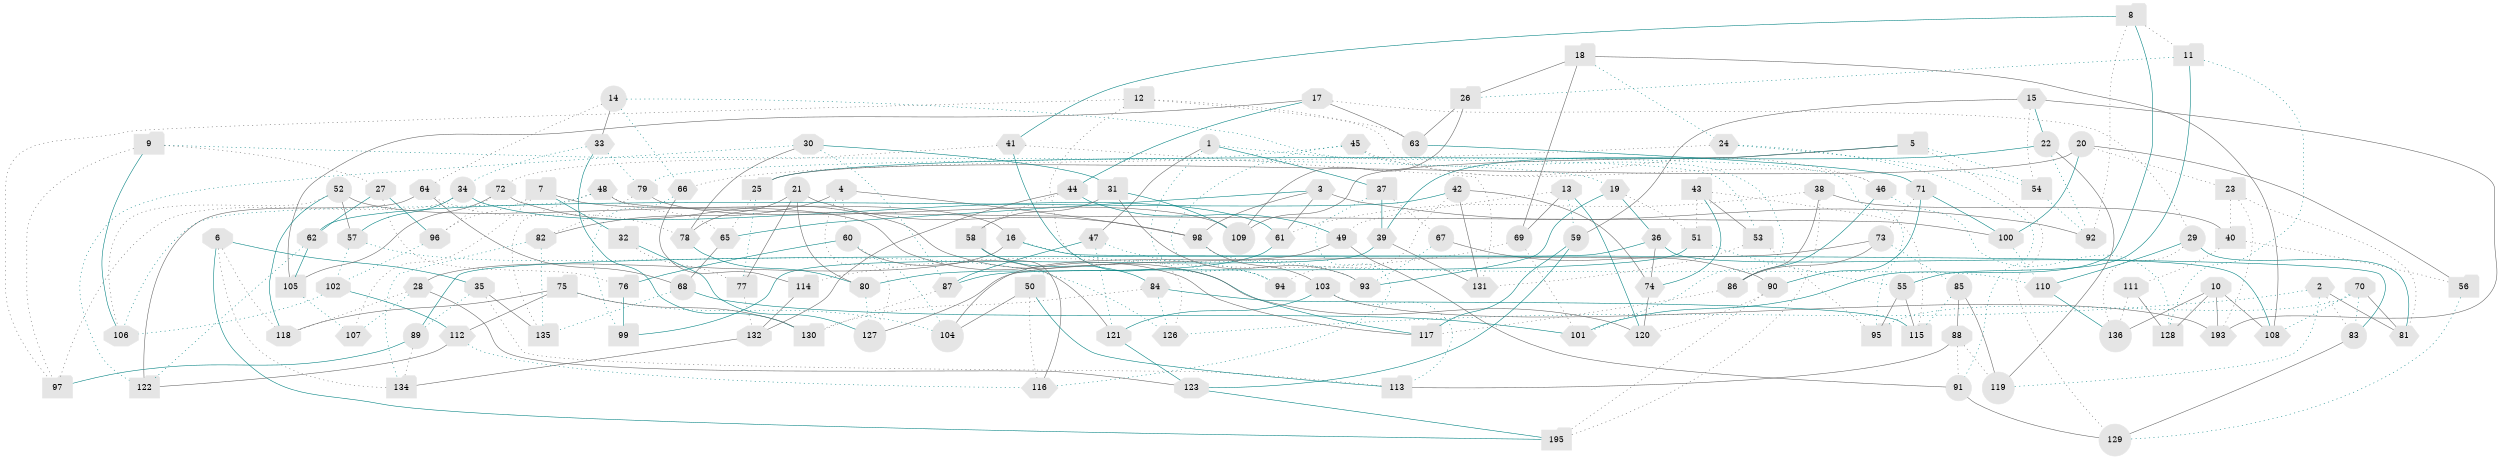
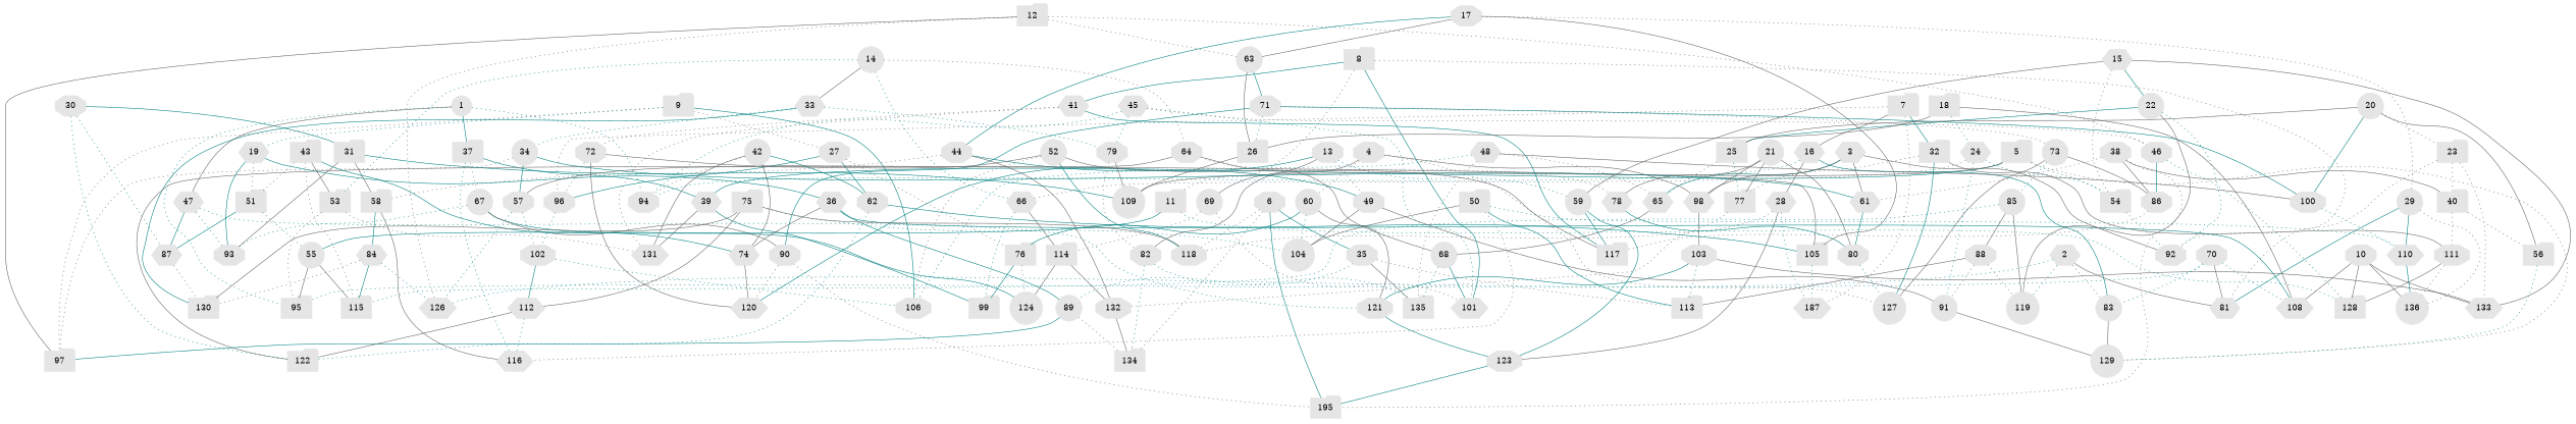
  graph {
    node [color=gray90 shape=folder style=filled]
    edge [color=gray40 style=solid]
    1 [shape=circle]
    37
    47 [shape=hexagon]
    94 [shape=octagon]
    95
    39 [shape=hexagon]
    67 [shape=circle]
    116 [shape=hexagon]
    93 [shape=octagon]
    87 [shape=hexagon]
    121 [shape=octagon]
    2 [shape=hexagon]
    81 [shape=hexagon]
    83 [shape=circle]
    119 [shape=circle]
    126 [shape=hexagon]
    129 [shape=circle]
    3 [shape=hexagon]
    61 [shape=hexagon]
    65 [shape=hexagon]
    92 [shape=octagon]
    98 [shape=hexagon]
    80 [shape=octagon]
    68 [shape=circle]
    103 [shape=octagon]
    4 [shape=octagon]
    60 [shape=circle]
    82 [shape=octagon]
    127 [shape=circle]
    76
    104 [shape=circle]
    134
    135
    5
    54
    109 [shape=circle]
    99
    131 [shape=hexagon]
    6 [shape=octagon]
    35 [shape=octagon]
    118 [shape=octagon]
    n42 [label=195]
    89 [shape=circle]
    113
    16 [shape=hexagon]
    7
    32
    96 [shape=octagon]
-   107 [shape=hexagon]
+   107 [shape=hexagon label=187]
    28 [shape=hexagon]
    77
    111 [shape=octagon]
    102 [shape=octagon]
    8
    11
    41 [shape=hexagon]
    101 [shape=hexagon]
    128
    26
    55 [shape=circle]
    72 [shape=octagon]
    117
    19 [shape=hexagon]
    9
    27 [shape=octagon]
    97
    106 [shape=octagon]
    36 [shape=hexagon]
    51
    62 [shape=octagon]
    10 [shape=octagon]
    108 [shape=hexagon]
-   133 [shape=hexagon label=193]
+   133 [shape=hexagon]
    136 [shape=circle]
    63 [shape=circle]
    115
    12
    46 [shape=octagon]
    86 [shape=octagon]
    71 [shape=octagon]
    13 [shape=octagon]
    49 [shape=octagon]
    59 [shape=circle]
    69 [shape=circle]
    120 [shape=hexagon]
    91 [shape=circle]
    123 [shape=octagon]
    114
    14 [shape=circle]
    33 [shape=hexagon]
    53
    64 [shape=octagon]
    66 [shape=hexagon]
    34 [shape=circle]
    79 [shape=octagon]
    130
    78 [shape=hexagon]
    122
    15 [shape=hexagon]
    22 [shape=circle]
    25
    17 [shape=octagon]
    29 [shape=circle]
    44 [shape=octagon]
    105
    110 [shape=hexagon]
    58
    132 [shape=octagon]
    18
    24 [shape=hexagon]
    74 [shape=hexagon]
    20 [shape=circle]
    23
    56
    100 [shape=octagon]
    40
    21 [shape=circle]
+   124 [shape=circle]
    30 [shape=octagon]
    31
    84 [shape=hexagon]
    57 [shape=octagon]
    90 [shape=octagon]
    38 [shape=octagon]
    42 [shape=circle]
    43
    45 [shape=hexagon]
    48 [shape=hexagon]
    50
    52 [shape=circle]
    112 [shape=hexagon]
    73 [shape=circle]
    70 [shape=octagon]
    85 [shape=circle]
    88 [shape=octagon]
    75
    1 -- 37 [color=teal]
    1 -- 47
    1 -- 94 [color=teal style=dotted]
    1 -- 95 [color=teal style=dotted]
    37 -- 39 [color=teal]
    37 -- 67 [style=dotted]
    37 -- 116 [color=teal style=dotted]
    47 -- 93 [color=teal style=dotted]
    47 -- 87 [color=teal]
    47 -- 121 [color=teal style=dotted]
    39 -- 99 [color=teal]
    39 -- 131
    67 -- 93 [color=teal style=dotted]
+   67 -- 124 [color=teal]
    67 -- 90
    87 -- 130 [style=dotted]
    121 -- 123 [color=teal]
    2 -- 81
    2 -- 83 [style=dotted]
    2 -- 119 [color=teal style=dotted]
    2 -- 126 [color=teal style=dotted]
    83 -- 129
    3 -- 61
    3 -- 65 [color=teal]
    3 -- 92
    3 -- 98
    61 -- 80 [color=teal]
    65 -- 68
    98 -- 103
    80 -- 127 [color=teal style=dotted]
    68 -- 135 [color=teal style=dotted]
    68 -- 101 [color=teal]
    103 -- 121 [color=teal]
    103 -- 113 [color=teal style=dotted]
    103 -- 133
    4 -- 98
    4 -- 60 [style=dotted]
    4 -- 82
    4 -- 127 [style=dotted]
    60 -- 121
    60 -- 76 [color=teal]
    60 -- 104 [color=teal style=dotted]
    82 -- 134 [color=teal style=dotted]
    82 -- 135 [color=teal style=dotted]
    76 -- 99 [color=teal]
+   76 -- 124 [style=dotted]
    5 -- 39 [color=teal]
    5 -- 129 [style=dotted]
    5 -- 54 [color=teal style=dotted]
    5 -- 109
    54 -- 92 [color=teal style=dotted]
    6 -- 134 [style=dotted]
    6 -- 35 [color=teal]
    6 -- 118 [style=dotted]
    6 -- n42 [color=teal]
    35 -- 135
    35 -- 89 [color=teal style=dotted]
    35 -- 113 [style=dotted]
    89 -- 134 [style=dotted]
    89 -- 97 [color=teal]
    16 -- 94 [color=teal style=dotted]
    16 -- 83 [color=teal]
    16 -- 28
    7 -- 16
    7 -- 32 [color=teal]
    7 -- 96 [style=dotted]
    7 -- 107 [style=dotted]
    32 -- 127 [color=teal]
    32 -- 77 [style=dotted]
+   32 -- 111
    96 -- 102 [color=teal style=dotted]
    28 -- 118 [style=dotted]
    28 -- 107 [color=teal style=dotted]
    28 -- 123
    77 -- 132 [style=dotted]
    111 -- 128
    111 -- 136 [style=dotted]
    102 -- 106 [color=teal style=dotted]
    102 -- 112 [color=teal]
    8 -- 92 [style=dotted]
    8 -- 11 [style=dotted]
    8 -- 41 [color=teal]
    8 -- 101 [color=teal]
    11 -- 128 [color=teal style=dotted]
-   11 -- 26 [color=teal style=dotted]
+   71 -- 26 [color=teal style=dotted]
    11 -- 55 [color=teal]
    41 -- 131 [style=dotted]
    41 -- 72 [style=dotted]
    41 -- 117 [color=teal]
    26 -- 109
    26 -- 63
    55 -- 95
    55 -- 115
    72 -- 96 [style=dotted]
    72 -- 120
    72 -- 105
    19 -- 93 [color=teal]
    19 -- 36 [color=teal]
    19 -- 51 [style=dotted]
    9 -- 19 [color=teal style=dotted]
    9 -- 27 [style=dotted]
    9 -- 97 [style=dotted]
    9 -- 106 [color=teal]
    27 -- 76 [style=dotted]
    27 -- 96 [color=teal]
    27 -- 62 [color=teal]
    36 -- 89 [color=teal]
    36 -- 108 [color=teal]
    36 -- 74
    51 -- 87 [color=teal]
    51 -- 55 [color=teal style=dotted]
    62 -- 122 [color=teal style=dotted]
    62 -- 105 [color=teal]
    10 -- 128
    10 -- 108
    10 -- 133
    10 -- 136
    63 -- 71 [color=teal]
    12 -- 126 [style=dotted]
-   12 -- 97 [style=dotted]
+   12 -- 97
    12 -- 63 [style=dotted]
    12 -- 46 [style=dotted]
    46 -- 128 [color=teal style=dotted]
    46 -- 86 [color=teal]
    86 -- 117 [style=dotted]
    71 -- 100 [color=teal]
    71 -- 90 [color=teal]
    71 -- 73 [style=dotted]
    13 -- 49 [style=dotted]
    13 -- 59 [color=teal style=dotted]
    13 -- 69
    13 -- 120 [color=teal]
    49 -- 104
    49 -- 91
    59 -- 117 [color=teal]
    59 -- 123 [color=teal]
    69 -- 101 [style=dotted]
    69 -- 114 [style=dotted]
    91 -- 129
    123 -- n42 [color=teal]
    114 -- 132
+   114 -- 124
    14 -- 33
    14 -- 53 [color=teal style=dotted]
    14 -- 64 [style=dotted]
    14 -- 66 [color=teal style=dotted]
    33 -- 34 [color=teal style=dotted]
    33 -- 79 [color=teal style=dotted]
    33 -- 130 [color=teal]
    53 -- 95 [style=dotted]
    53 -- 131 [style=dotted]
    64 -- 68
    64 -- 78 [style=dotted]
    64 -- 122
    66 -- 99 [color=teal style=dotted]
    66 -- 114
    34 -- 61 [color=teal]
    34 -- 97 [style=dotted]
    34 -- 57 [color=teal]
    79 -- 82 [style=dotted]
    79 -- 109
    78 -- 80 [color=teal]
    15 -- 54 [style=dotted]
    15 -- 133
    15 -- 59
    15 -- 22 [color=teal]
    22 -- 119
    22 -- 92 [color=teal style=dotted]
    22 -- 25 [color=teal]
    25 -- 65 [style=dotted]
    25 -- 77 [color=teal style=dotted]
    17 -- 63
    17 -- 29 [style=dotted]
    17 -- 44 [color=teal]
    17 -- 105
    29 -- 81 [color=teal]
    29 -- 136 [style=dotted]
    29 -- 110 [color=teal]
    44 -- 49 [color=teal]
    44 -- 58 [style=dotted]
    44 -- 132
    105 -- 107 [color=teal style=dotted]
    110 -- 136 [color=teal]
    58 -- 116
    58 -- 84 [color=teal]
    132 -- 134
    18 -- 26
    18 -- 108
-   18 -- 69
    18 -- 24 [color=teal style=dotted]
    24 -- 54 [color=teal style=dotted]
    24 -- 91 [color=teal style=dotted]
    24 -- 66 [style=dotted]
    74 -- 120
    20 -- 25
    20 -- 23 [style=dotted]
    20 -- 56
    20 -- 100 [color=teal]
    23 -- 81 [style=dotted]
    23 -- 133 [style=dotted]
    23 -- 40 [style=dotted]
    56 -- 129 [color=teal style=dotted]
    100 -- 110 [color=teal style=dotted]
    40 -- 111 [style=dotted]
    40 -- 56 [style=dotted]
    21 -- 98
    21 -- 80
    21 -- 77
    21 -- 78
    30 -- 87 [color=teal style=dotted]
-   30 -- 78
    30 -- 122 [color=teal style=dotted]
    30 -- 31 [color=teal]
    31 -- 93
    31 -- 109 [color=teal]
    31 -- 58
    84 -- 126 [color=teal style=dotted]
    84 -- 115 [color=teal]
    84 -- 130 [style=dotted]
    57 -- 126 [color=teal style=dotted]
    57 -- 102 [color=teal style=dotted]
    90 -- n42 [style=dotted]
    90 -- 120 [style=dotted]
    38 -- 61 [style=dotted]
    38 -- n42 [style=dotted]
    38 -- 86
    38 -- 40
    42 -- 94 [style=dotted]
    42 -- 131
    42 -- 62 [color=teal]
    42 -- 74
    43 -- 51 [style=dotted]
    43 -- 115 [style=dotted]
    43 -- 53
    43 -- 74 [color=teal]
    45 -- 94 [color=teal style=dotted]
    45 -- 101 [color=teal style=dotted]
    45 -- 46 [style=dotted]
    45 -- 79 [color=teal style=dotted]
    48 -- 65 [style=dotted]
    48 -- 135 [style=dotted]
    48 -- 106 [color=teal style=dotted]
    48 -- 100
    50 -- 116 [style=dotted]
    50 -- 104
    50 -- 113 [color=teal]
-   98 -- 110 [color=teal style=dotted]
+   50 -- 110 [color=teal style=dotted]
    52 -- 118 [color=teal]
    52 -- 117
    52 -- 106 [style=dotted]
    52 -- 57
    112 -- 116 [color=teal style=dotted]
    112 -- 122
    73 -- 127
    73 -- 86
    73 -- 85 [color=teal style=dotted]
    70 -- 95 [color=teal style=dotted]
    70 -- 81
    70 -- 83 [color=teal style=dotted]
    70 -- 108 [color=teal style=dotted]
    85 -- 119
    85 -- 115 [color=teal style=dotted]
    85 -- 88
    88 -- 119 [style=dotted]
    88 -- 113
    88 -- 91 [style=dotted]
    75 -- 104 [color=teal style=dotted]
    75 -- 118
    75 -- 130
    75 -- 112
  }
